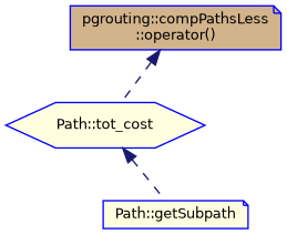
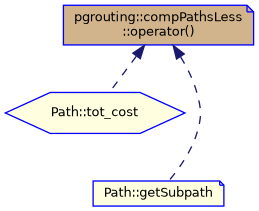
  digraph {
    rankdir=TB
    node [color=blue fillcolor=lightyellow fontname=Helvetica fontsize=10 shape=note style=filled]
    edge [color=midnightblue dir=back fontname=Helvetica fontsize=10 labelfontname=Helvetica labelfontsize=10 style=dashed]
    n1 [fontcolor=black height=0.2 label="Path::tot_cost" shape=hexagon width=0.4]
    n2 [height=0.2 label="Path::getSubpath" width=0.4]
    n3 [fillcolor=tan height=0.2 label="pgrouting::compPathsLess\l::operator()" width=0.4]
-   n1 -> n2
+   n3 -> n2
    n3 -> n1
  }
